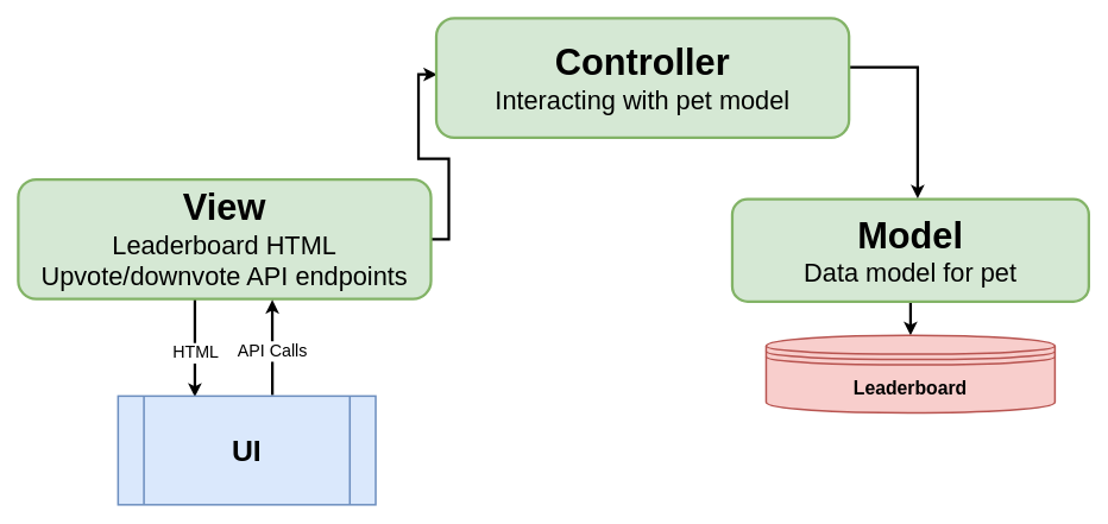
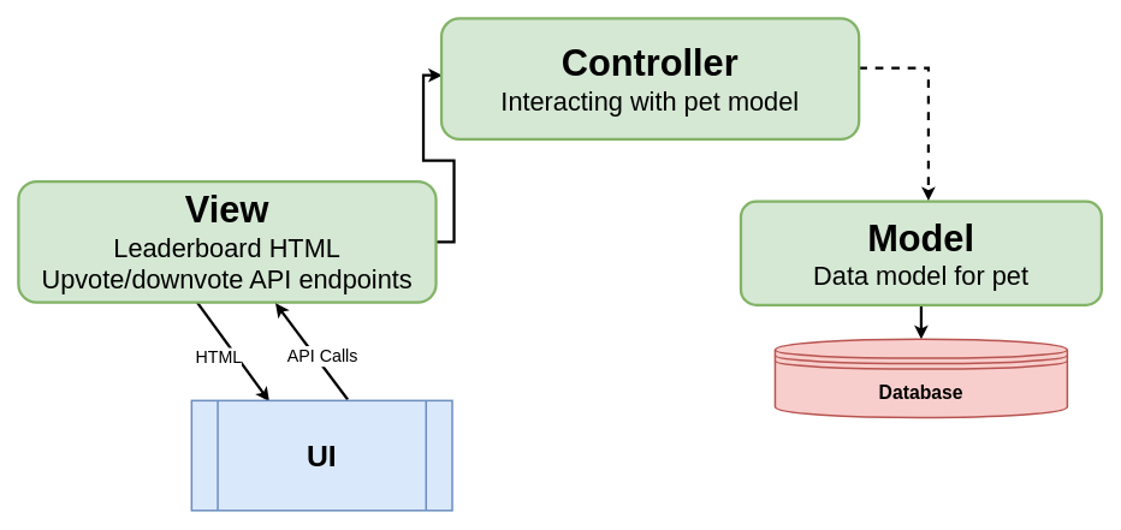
  <mxCell id="0" />
  <mxCell id="1" parent="0" />
  <mxCell id="2" style="edgeStyle=orthogonalEdgeStyle;rounded=0;orthogonalLoop=1;jettySize=auto;html=1;strokeWidth=3;" edge="1" parent="1" source="3" target="10"><mxGeometry relative="1" as="geometry" /></mxCell>
  <mxCell id="3" value="&lt;div&gt;&lt;font style=&quot;font-size: 41px&quot;&gt;&lt;b&gt;Model&lt;/b&gt;&lt;/font&gt;&lt;/div&gt;&lt;div style=&quot;font-size: 29px&quot;&gt;Data model for pet&lt;/div&gt;" style="rounded=1;whiteSpace=wrap;html=1;fillColor=#d5e8d4;strokeColor=#82b366;strokeWidth=3;" parent="1" vertex="1"><mxGeometry x="821" y="223" width="400" height="115" as="geometry" /></mxCell>
  <mxCell id="4" style="edgeStyle=orthogonalEdgeStyle;rounded=0;orthogonalLoop=1;jettySize=auto;html=1;entryX=0.002;entryY=0.47;entryDx=0;entryDy=0;entryPerimeter=0;strokeWidth=3;" edge="1" parent="1" source="7" target="9"><mxGeometry relative="1" as="geometry" /></mxCell>
  <mxCell id="5" style="rounded=0;orthogonalLoop=1;jettySize=auto;html=1;strokeWidth=3;exitX=0.428;exitY=1;exitDx=0;exitDy=0;exitPerimeter=0;entryX=0.298;entryY=0.008;entryDx=0;entryDy=0;entryPerimeter=0;" edge="1" parent="1" source="7" target="13"><mxGeometry relative="1" as="geometry"><mxPoint x="202" y="347" as="sourcePoint" /></mxGeometry></mxCell>
  <mxCell id="6" value="&lt;font style=&quot;font-size: 19px&quot;&gt;HTML&lt;/font&gt;" style="edgeLabel;html=1;align=center;verticalAlign=middle;resizable=0;points=[];" vertex="1" connectable="0" parent="5"><mxGeometry x="-0.414" relative="1" as="geometry"><mxPoint y="29" as="offset" /></mxGeometry></mxCell>
  <mxCell id="7" value="&lt;div&gt;&lt;font style=&quot;font-size: 41px&quot;&gt;&lt;b&gt;View&lt;/b&gt;&lt;/font&gt;&lt;/div&gt;&lt;div style=&quot;font-size: 29px&quot;&gt;Leaderboard HTML&lt;br&gt;Upvote/downvote API endpoints&lt;font style=&quot;font-size: 29px&quot;&gt;&lt;b&gt;&lt;br&gt;&lt;/b&gt;&lt;/font&gt;&lt;/div&gt;" style="rounded=1;whiteSpace=wrap;html=1;fillColor=#d5e8d4;strokeColor=#82b366;strokeWidth=3;" vertex="1" parent="1"><mxGeometry x="20" y="201" width="463" height="134" as="geometry" /></mxCell>
- <mxCell id="8" style="edgeStyle=orthogonalEdgeStyle;rounded=0;orthogonalLoop=1;jettySize=auto;html=1;entryX=0.52;entryY=-0.007;entryDx=0;entryDy=0;entryPerimeter=0;exitX=1;exitY=0.41;exitDx=0;exitDy=0;exitPerimeter=0;strokeWidth=3;" edge="1" parent="1" source="9" target="3"><mxGeometry relative="1" as="geometry"><mxPoint x="1034" y="191" as="targetPoint" /></mxGeometry></mxCell>
+ <mxCell id="8" style="edgeStyle=orthogonalEdgeStyle;rounded=0;orthogonalLoop=1;jettySize=auto;html=1;entryX=0.52;entryY=-0.007;entryDx=0;entryDy=0;entryPerimeter=0;exitX=1;exitY=0.41;exitDx=0;exitDy=0;exitPerimeter=0;strokeWidth=3;dashed=1;" edge="1" parent="1" source="9" target="3"><mxGeometry relative="1" as="geometry"><mxPoint x="1034" y="191" as="targetPoint" /></mxGeometry></mxCell>
  <mxCell id="9" value="&lt;div&gt;&lt;font style=&quot;font-size: 41px&quot;&gt;&lt;b&gt;Controller&lt;/b&gt;&lt;/font&gt;&lt;/div&gt;&lt;div style=&quot;font-size: 29px&quot;&gt;Interacting with pet model&lt;font style=&quot;font-size: 29px&quot;&gt;&lt;b&gt;&lt;br&gt;&lt;/b&gt;&lt;/font&gt;&lt;/div&gt;" style="rounded=1;whiteSpace=wrap;html=1;fillColor=#d5e8d4;strokeColor=#82b366;strokeWidth=3;" vertex="1" parent="1"><mxGeometry x="489" y="20" width="463" height="134" as="geometry" /></mxCell>
- <mxCell id="10" value="&lt;b&gt;&lt;font style=&quot;font-size: 11px&quot;&gt;&lt;font style=&quot;font-size: 21px&quot;&gt;Leaderboard&lt;/font&gt;&lt;br&gt;&lt;/font&gt;&lt;/b&gt;" style="shape=datastore;whiteSpace=wrap;html=1;fillColor=#f8cecc;strokeColor=#b85450;strokeWidth=2;" vertex="1" parent="1"><mxGeometry x="859" y="376" width="324" height="87" as="geometry" /></mxCell>
+ <mxCell id="10" value="&lt;b&gt;&lt;font style=&quot;font-size: 11px&quot;&gt;&lt;font style=&quot;font-size: 21px&quot;&gt;Database&lt;/font&gt;&lt;br&gt;&lt;/font&gt;&lt;/b&gt;" style="shape=datastore;whiteSpace=wrap;html=1;fillColor=#f8cecc;strokeColor=#b85450;strokeWidth=2;" vertex="1" parent="1"><mxGeometry x="859" y="376" width="324" height="87" as="geometry" /></mxCell>
  <mxCell id="11" style="edgeStyle=none;rounded=0;orthogonalLoop=1;jettySize=auto;html=1;strokeWidth=3;exitX=0.599;exitY=-0.009;exitDx=0;exitDy=0;exitPerimeter=0;" edge="1" parent="1" source="13"><mxGeometry relative="1" as="geometry"><mxPoint x="305" y="336" as="targetPoint" /></mxGeometry></mxCell>
  <mxCell id="12" value="&lt;font style=&quot;font-size: 19px&quot;&gt;&lt;font style=&quot;font-size: 19px&quot;&gt;API Calls&lt;/font&gt;&lt;br&gt;&lt;/font&gt;" style="edgeLabel;html=1;align=center;verticalAlign=middle;resizable=0;points=[];" vertex="1" connectable="0" parent="11"><mxGeometry x="-0.313" relative="1" as="geometry"><mxPoint x="-1" y="-12" as="offset" /></mxGeometry></mxCell>
- <mxCell id="13" value="&lt;font size=&quot;1&quot;&gt;&lt;b style=&quot;font-size: 33px&quot;&gt;UI&lt;/b&gt;&lt;/font&gt;" style="shape=process;whiteSpace=wrap;html=1;backgroundOutline=1;strokeWidth=2;fillColor=#dae8fc;strokeColor=#6c8ebf;" vertex="1" parent="1"><mxGeometry x="132" y="444" width="289" height="122" as="geometry" /></mxCell>
+ <mxCell id="13" value="&lt;font size=&quot;1&quot;&gt;&lt;b style=&quot;font-size: 33px&quot;&gt;UI&lt;/b&gt;&lt;/font&gt;" style="shape=process;whiteSpace=wrap;html=1;backgroundOutline=1;strokeWidth=2;fillColor=#dae8fc;strokeColor=#6c8ebf;" vertex="1" parent="1"><mxGeometry x="212" y="444" width="289" height="122" as="geometry" /></mxCell>
